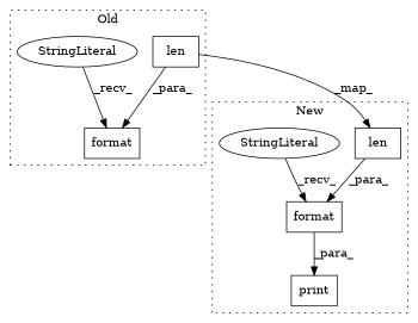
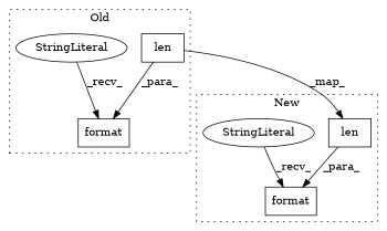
  digraph {
    node [a=32 l="7,1" shape=box]
    n1 [label=format s="4904,4924"]
    n2 [l="4,1" label=len s="4911,4923"]
    n3 [a=45 l=27 label=StringLiteral s=4876 shape=ellipse]
    n4 [label=format s="4918,4940"]
    n5 [l="4,1" label=len s="4865,4877"]
-   n6 [l="6,1" label=print s="4884,4941"]
    n7 [a=45 l=27 label=StringLiteral s=4890 shape=ellipse]
    subgraph cluster_1 {
      label=Old
      style=dotted
      n1
      n2
      n3
    }
    subgraph cluster_2 {
      label=New
      style=dotted
      n4
      n5
-     n6
      n7
    }
    n2 -> n1 [label=_para_]
    n2 -> n5 [label=_map_]
    n3 -> n1 [label=_recv_]
-   n4 -> n6 [label=_para_]
    n5 -> n4 [label=_para_]
    n7 -> n4 [label=_recv_]
  }
